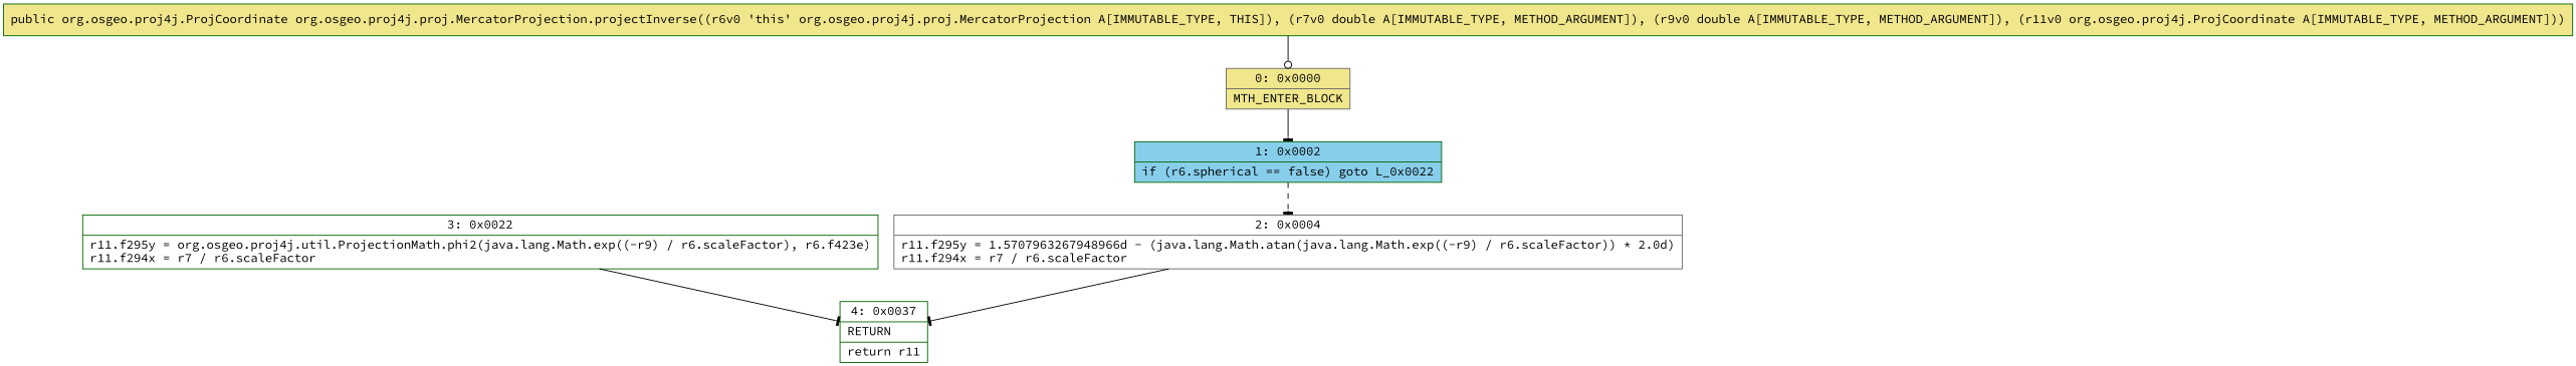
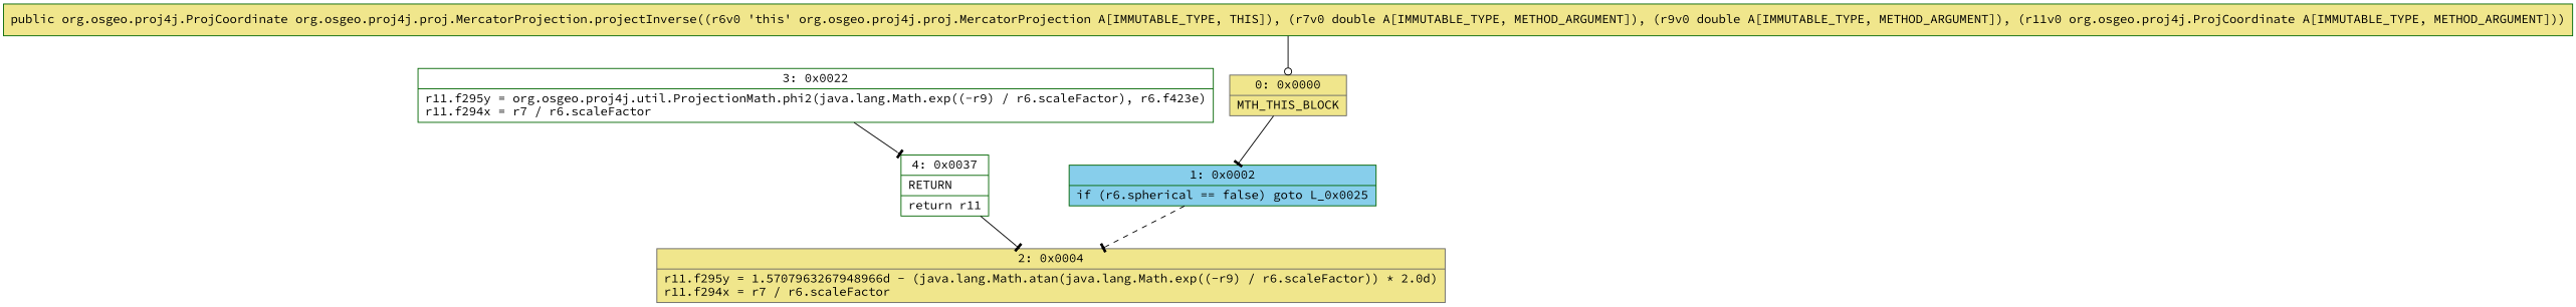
  digraph {
    fontname="Source Code Pro"
    node [color=darkgreen fillcolor=khaki fontname="Source Code Pro" shape=record style=filled]
    edge [arrowhead=tee fontname="Source Code Pro"]
-   n1 [color=gray40 label="{0\:\ 0x0000|MTH_ENTER_BLOCK\l}"]
-   n2 [fillcolor=skyblue label="{1\:\ 0x0002|if (r6.spherical == false) goto L_0x0022\l}"]
-   n3 [color=gray40 fillcolor=white label="{2\:\ 0x0004|r11.f295y = 1.5707963267948966d \- (java.lang.Math.atan(java.lang.Math.exp((\-r9) \/ r6.scaleFactor)) * 2.0d)\lr11.f294x = r7 \/ r6.scaleFactor\l}"]
+   n1 [color=gray40 label="{0\:\ 0x0000|MTH_THIS_BLOCK\l}"]
+   n2 [fillcolor=skyblue label="{1\:\ 0x0002|if (r6.spherical == false) goto L_0x0025\l}"]
+   n3 [color=gray40 label="{2\:\ 0x0004|r11.f295y = 1.5707963267948966d \- (java.lang.Math.atan(java.lang.Math.exp((\-r9) \/ r6.scaleFactor)) * 2.0d)\lr11.f294x = r7 \/ r6.scaleFactor\l}"]
    n4 [fillcolor=white label="{4\:\ 0x0037|RETURN\l|return r11\l}"]
    n5 [fillcolor=white label="{3\:\ 0x0022|r11.f295y = org.osgeo.proj4j.util.ProjectionMath.phi2(java.lang.Math.exp((\-r9) \/ r6.scaleFactor), r6.f423e)\lr11.f294x = r7 \/ r6.scaleFactor\l}"]
    n6 [label="{public org.osgeo.proj4j.ProjCoordinate org.osgeo.proj4j.proj.MercatorProjection.projectInverse((r6v0 'this' org.osgeo.proj4j.proj.MercatorProjection A[IMMUTABLE_TYPE, THIS]), (r7v0 double A[IMMUTABLE_TYPE, METHOD_ARGUMENT]), (r9v0 double A[IMMUTABLE_TYPE, METHOD_ARGUMENT]), (r11v0 org.osgeo.proj4j.ProjCoordinate A[IMMUTABLE_TYPE, METHOD_ARGUMENT])) }"]
    n1 -> n2
    n2 -> n3 [style=dashed]
-   n3 -> n4
+   n4 -> n3
    n5 -> n4
    n6 -> n1 [arrowhead=odot]
  }
